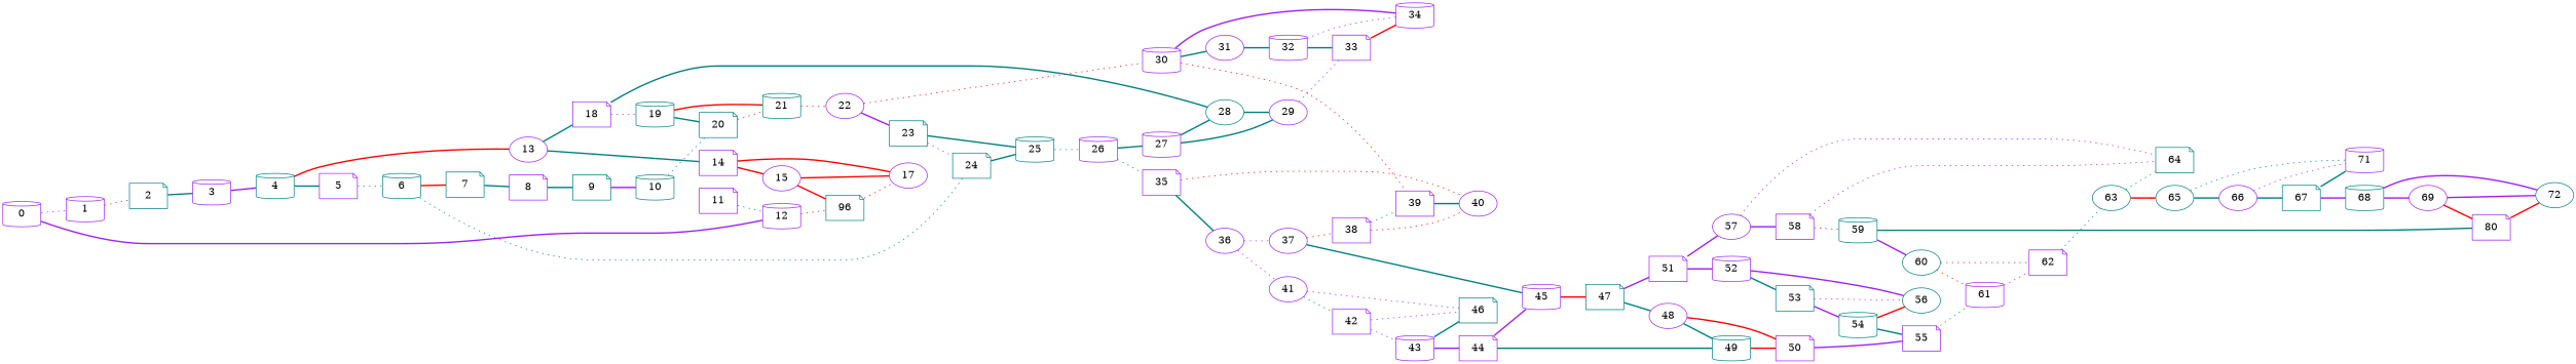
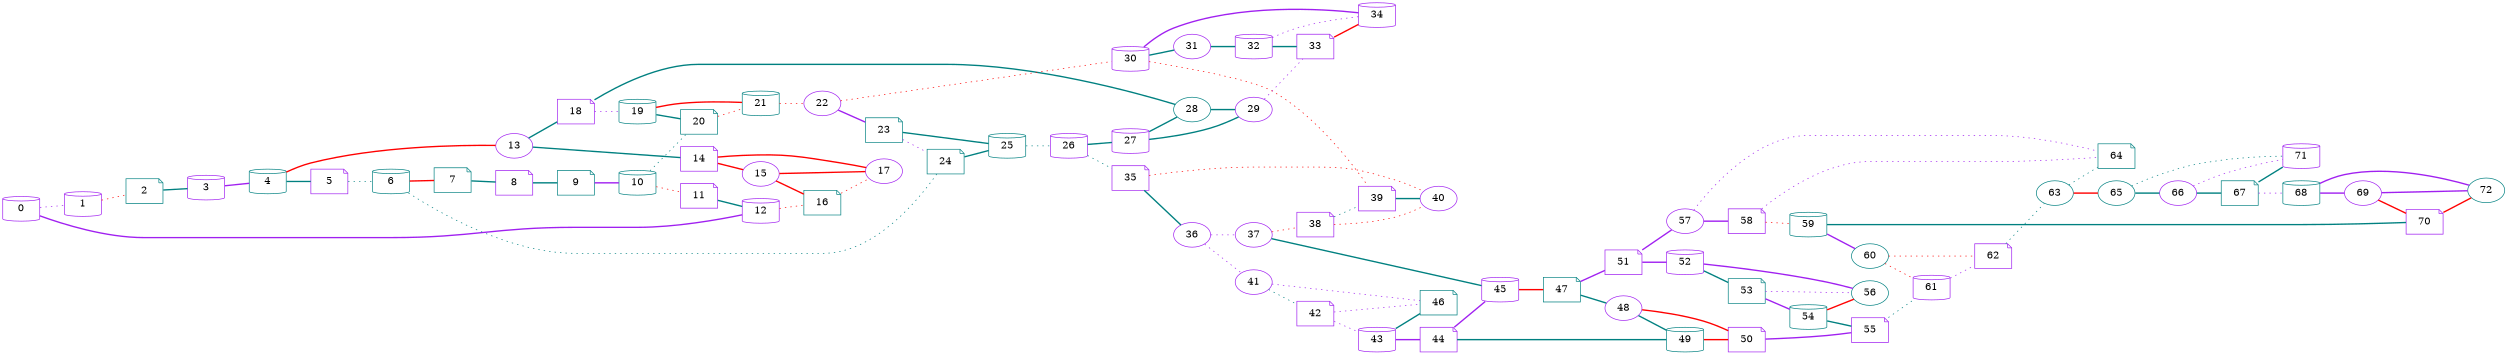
  graph {
    rankdir=LR
    node [color=purple shape=note]
    edge [color=teal style=bold]
    0 [shape=cylinder]
    1 [shape=cylinder]
    12 [shape=cylinder]
    2 [color=teal]
-   16 [color=teal label=96]
+   16 [color=teal]
    3 [shape=cylinder]
    17 [shape=ellipse]
    4 [color=teal shape=cylinder]
    5
    13 [shape=ellipse]
    6 [color=teal shape=cylinder]
    14
    18
    7 [color=teal]
    24 [color=teal]
    15 [shape=ellipse]
    19 [color=teal shape=cylinder]
    28 [color=teal shape=ellipse]
    8
    25 [color=teal shape=cylinder]
    9 [color=teal]
    26 [shape=cylinder]
    10 [color=teal shape=cylinder]
    11
    20 [color=teal]
    21 [color=teal shape=cylinder]
    22 [shape=ellipse]
    29 [shape=ellipse]
    33
    23 [color=teal]
    30 [shape=cylinder]
    31 [shape=ellipse]
    39
    34 [shape=cylinder]
    32 [shape=cylinder]
    40 [shape=ellipse]
    27 [shape=cylinder]
    35
    36 [shape=ellipse]
    37 [shape=ellipse]
    41 [shape=ellipse]
    38
    45 [shape=cylinder]
    42
    46 [color=teal]
    47 [color=teal]
    43 [shape=cylinder]
    48 [shape=ellipse]
    51
    44
    49 [color=teal shape=cylinder]
    50
    55
    52 [shape=cylinder]
    57 [shape=ellipse]
    53 [color=teal]
    56 [color=teal shape=ellipse]
    58
    64 [color=teal]
    61 [shape=cylinder]
    62
    54 [color=teal shape=cylinder]
    59 [color=teal shape=cylinder]
    63 [color=teal shape=ellipse]
    60 [color=teal shape=ellipse]
-   70 [label=80]
+   70
    72 [color=teal shape=ellipse]
    65 [color=teal shape=ellipse]
    66 [shape=ellipse]
    71 [shape=cylinder]
    67 [color=teal]
    68 [color=teal shape=cylinder]
    69 [shape=ellipse]
    0 -- 1 [color=purple style=dotted]
    0 -- 12 [color=purple]
    1 -- 2 [color=red style=dotted]
    12 -- 16 [color=red style=dotted]
    2 -- 3
    16 -- 17 [color=red style=dotted]
    3 -- 4 [color=purple]
    4 -- 5
    4 -- 13 [color=red]
    5 -- 6 [style=dotted]
    13 -- 14
    13 -- 18
    6 -- 7 [color=red]
    6 -- 24 [style=dotted]
    14 -- 17 [color=red]
    14 -- 15 [color=red]
    18 -- 19 [color=purple style=dotted]
    18 -- 28
    7 -- 8
    24 -- 25
    15 -- 16 [color=red]
    15 -- 17 [color=red]
    19 -- 20
    19 -- 21 [color=red]
    28 -- 29
    8 -- 9
    25 -- 26 [style=dotted]
    9 -- 10 [color=purple]
    26 -- 27
    26 -- 35 [style=dotted]
+   10 -- 11 [color=red style=dotted]
    10 -- 20 [style=dotted]
-   11 -- 12 [style=dotted]
+   11 -- 12
    20 -- 21 [color=red style=dotted]
    21 -- 22 [color=red style=dotted]
    22 -- 23 [color=purple]
    22 -- 30 [color=red style=dotted]
    29 -- 33 [color=purple style=dotted]
    33 -- 34 [color=red]
    23 -- 24 [color=purple style=dotted]
    23 -- 25
    30 -- 31
    30 -- 39 [color=red style=dotted]
    30 -- 34 [color=purple]
    31 -- 32
    39 -- 40
    32 -- 33
    32 -- 34 [color=purple style=dotted]
    27 -- 28
    27 -- 29
    35 -- 40 [color=red style=dotted]
    35 -- 36
    36 -- 37 [color=purple style=dotted]
    36 -- 41 [color=purple style=dotted]
    37 -- 38 [color=red style=dotted]
    37 -- 45
    41 -- 42 [style=dotted]
    41 -- 46 [color=purple style=dotted]
    38 -- 39 [style=dotted]
    38 -- 40 [color=red style=dotted]
    45 -- 47 [color=red]
    42 -- 46 [color=purple style=dotted]
    42 -- 43 [color=purple style=dotted]
    47 -- 48
    47 -- 51 [color=purple]
    43 -- 46
    43 -- 44 [color=purple]
    48 -- 49
    48 -- 50 [color=red]
    51 -- 52 [color=purple]
    51 -- 57 [color=purple]
    44 -- 45 [color=purple]
    44 -- 49
    49 -- 50 [color=red]
    50 -- 55 [color=purple]
    55 -- 61 [style=dotted]
    52 -- 53
    52 -- 56 [color=purple]
    57 -- 58 [color=purple]
    57 -- 64 [color=purple style=dotted]
    53 -- 56 [color=purple style=dotted]
    53 -- 54 [color=purple]
    58 -- 64 [color=purple style=dotted]
    58 -- 59 [color=red style=dotted]
    61 -- 62 [color=purple style=dotted]
    62 -- 63 [style=dotted]
    54 -- 55
    54 -- 56 [color=red]
    59 -- 60 [color=purple]
    59 -- 70
    63 -- 64 [style=dotted]
    63 -- 65 [color=red]
    60 -- 61 [color=red style=dotted]
    60 -- 62 [color=red style=dotted]
    70 -- 72 [color=red]
    65 -- 66
    65 -- 71 [style=dotted]
    66 -- 71 [color=purple style=dotted]
    66 -- 67
    67 -- 71
-   67 -- 68 [color=purple]
+   67 -- 68 [color=purple style=dotted]
    68 -- 72 [color=purple]
    68 -- 69 [color=purple]
    69 -- 70 [color=red]
    69 -- 72 [color=purple]
  }
